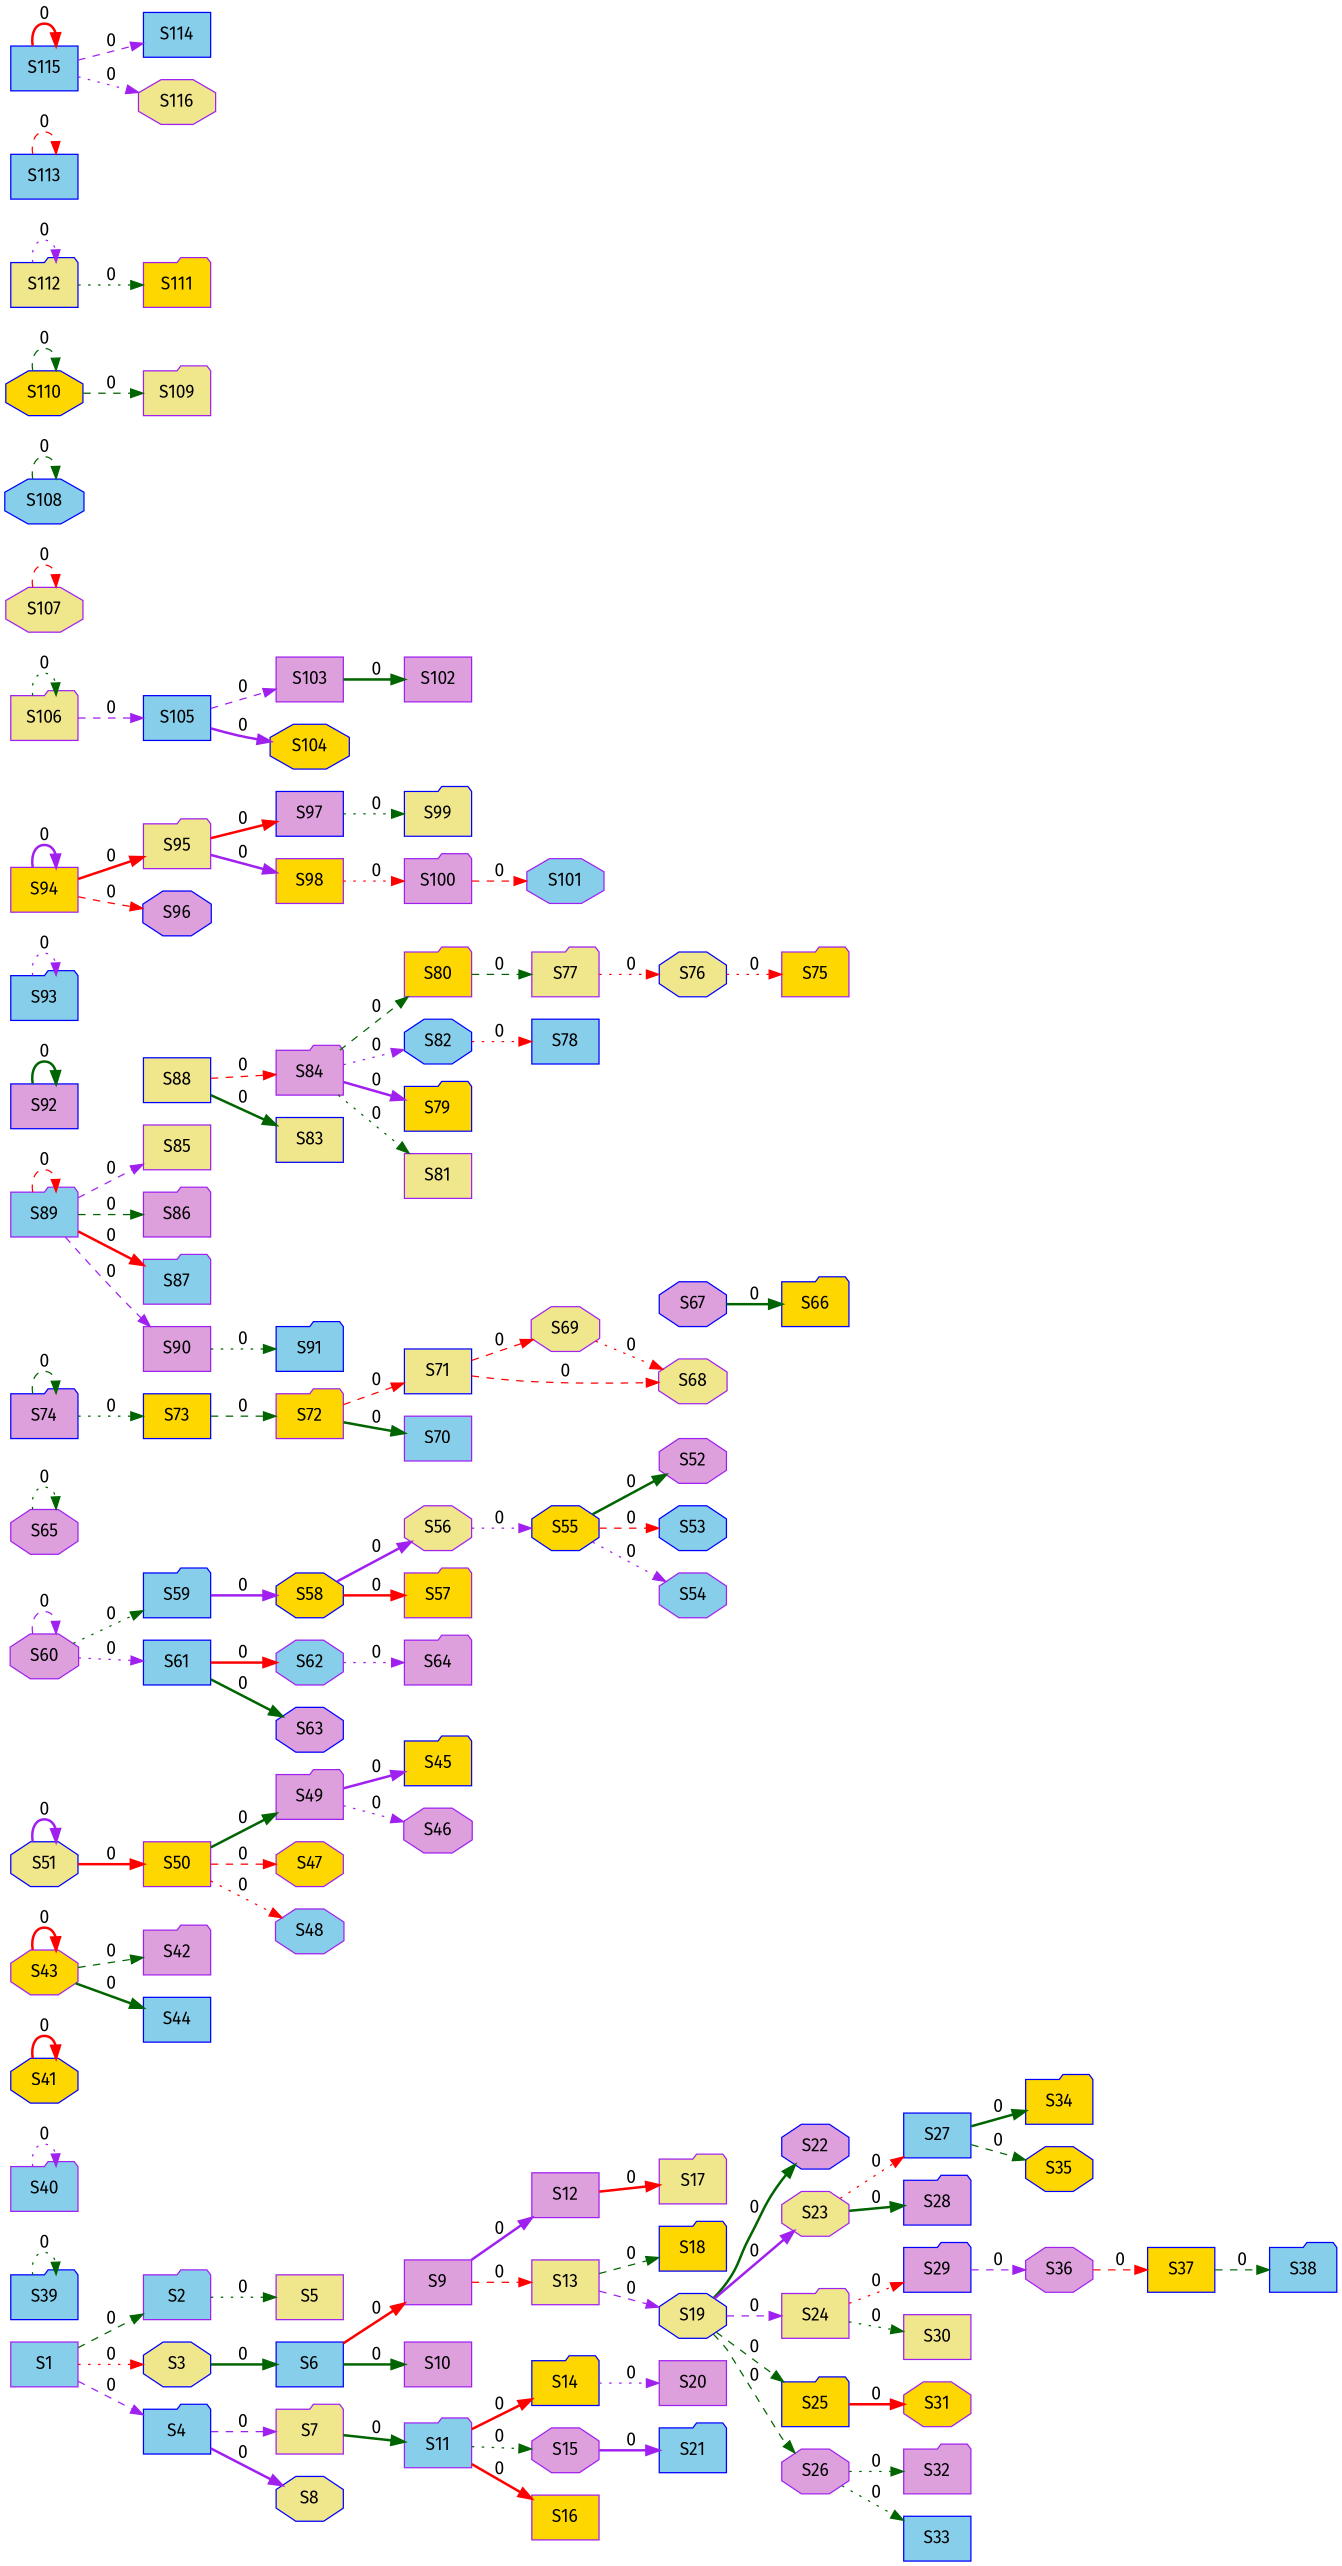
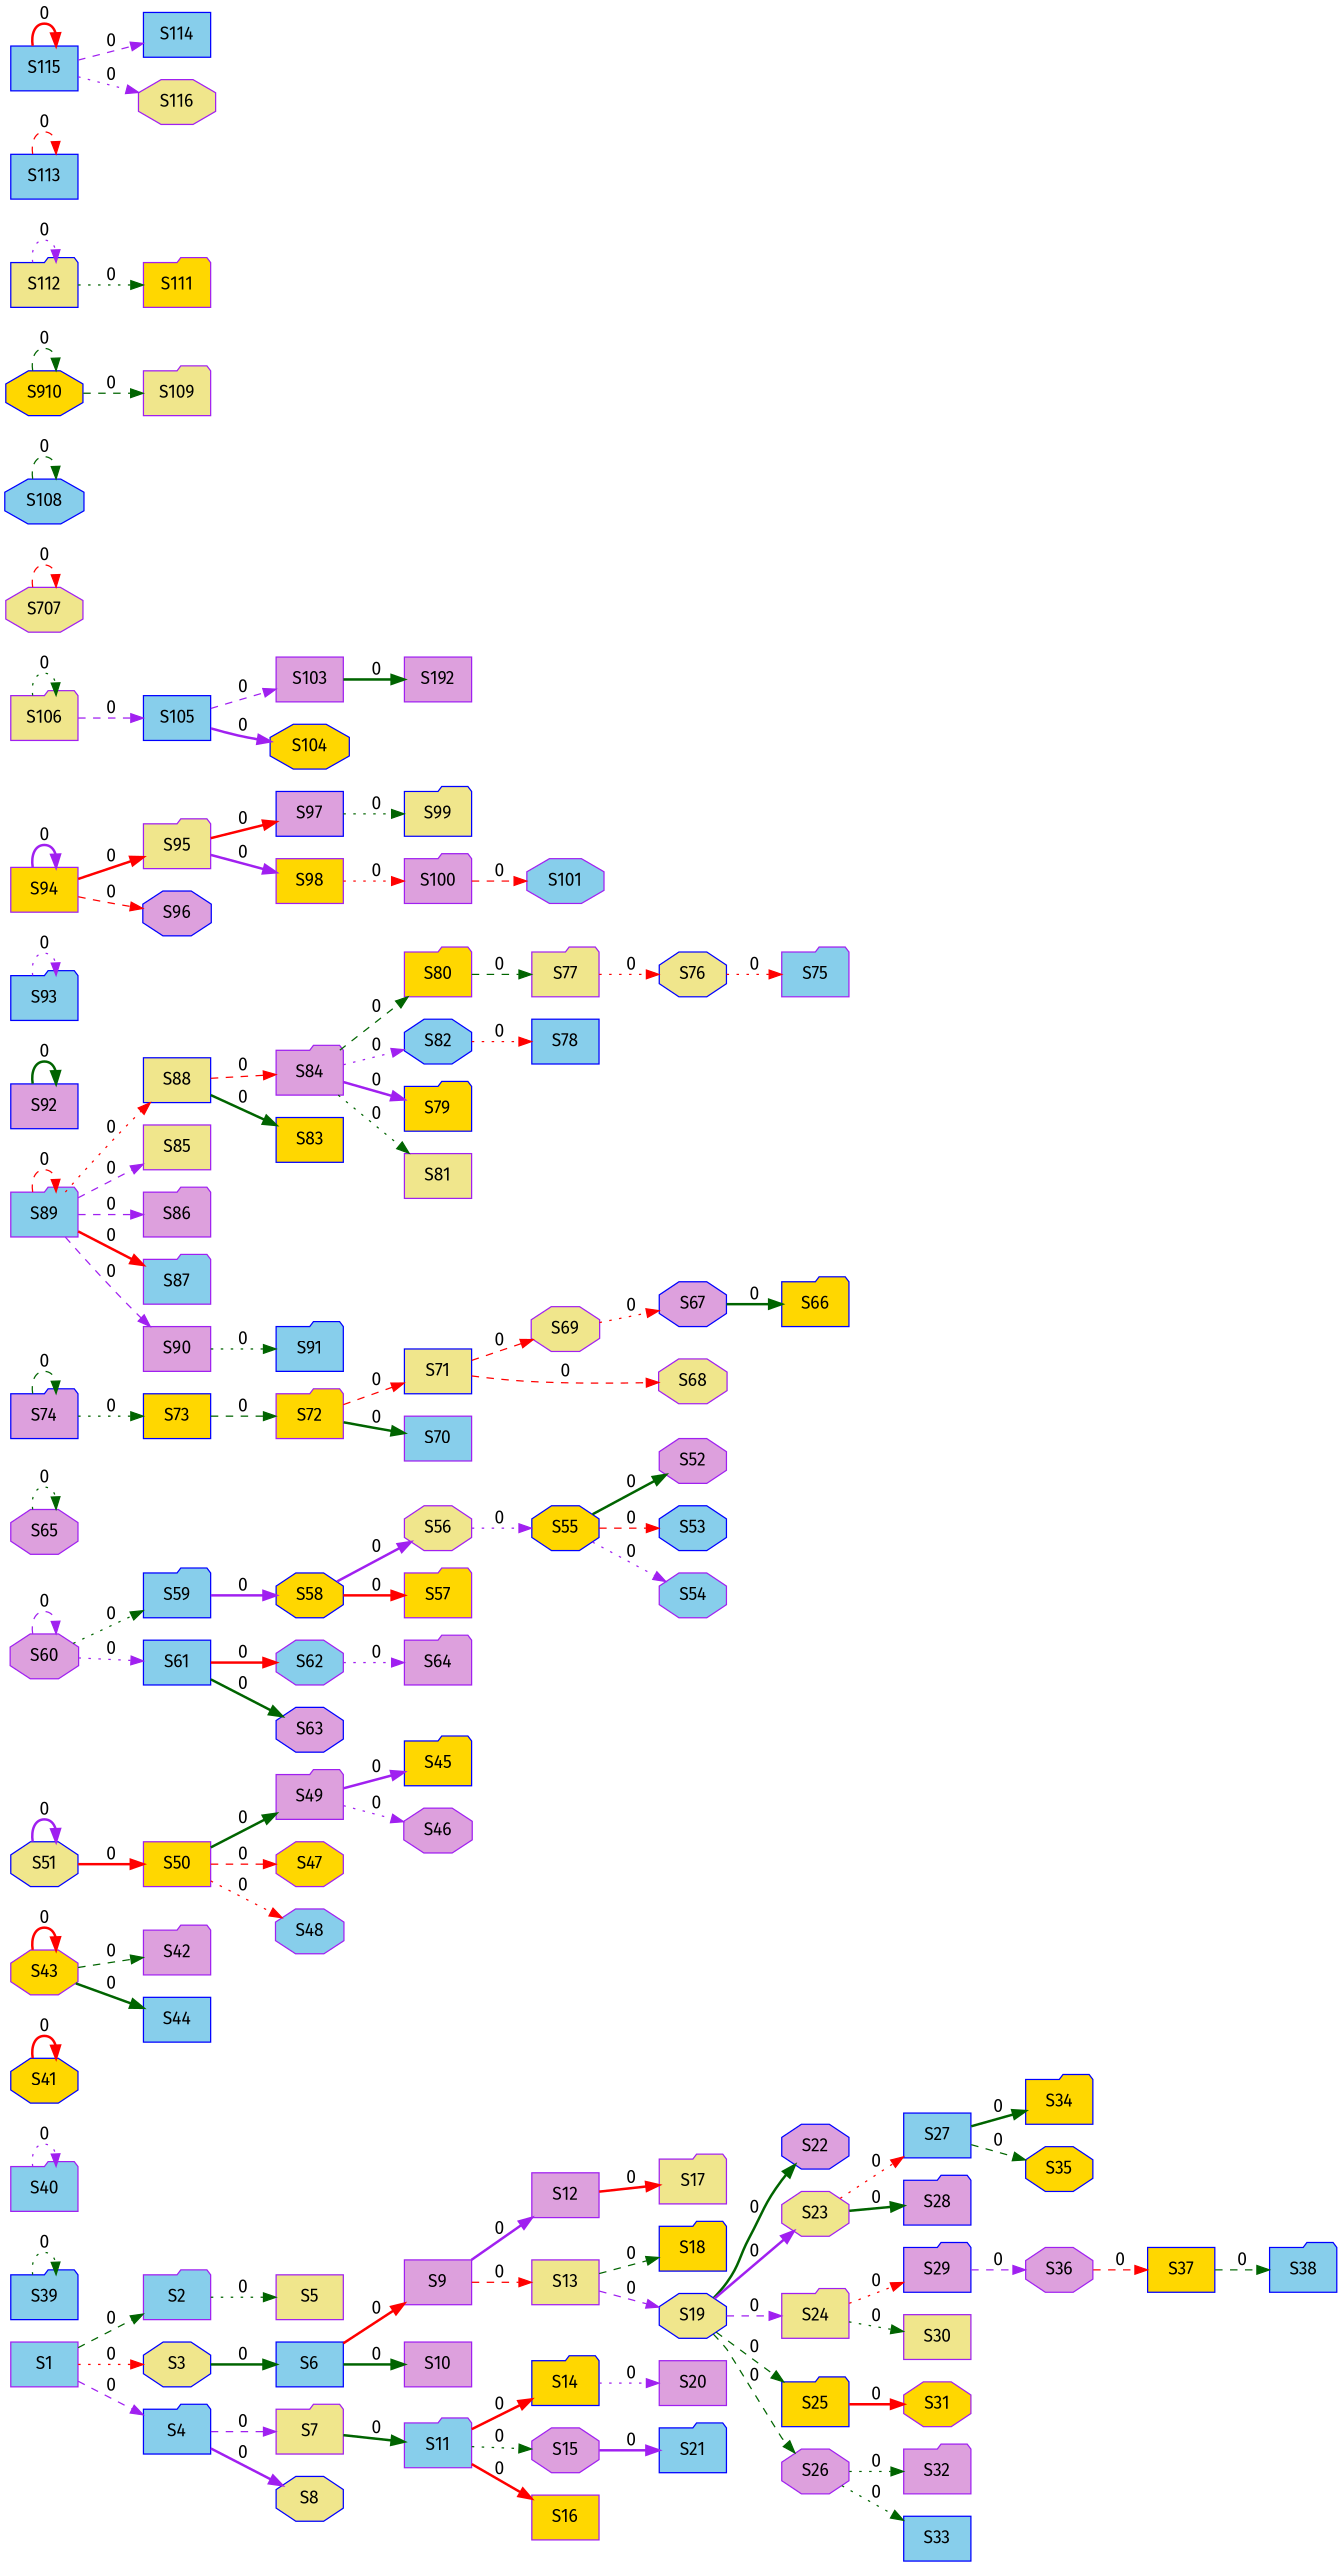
  strict digraph {
    fontname="Fira Sans"
    rankdir=LR
    node [color=purple fillcolor=skyblue fontname="Fira Sans" shape=folder style=filled]
    edge [color=darkgreen fontname="Fira Sans" style=bold]
    S1 [shape=box]
    S2
    S3 [color=blue fillcolor=khaki shape=octagon]
    S4 [color=blue]
    S5 [fillcolor=khaki shape=box]
    S6 [color=blue shape=box]
    S7 [fillcolor=khaki]
    S8 [color=blue fillcolor=khaki shape=octagon]
    S9 [fillcolor=plum shape=box]
    S10 [fillcolor=plum shape=box]
    S11
    S12 [fillcolor=plum shape=box]
    S13 [fillcolor=khaki shape=box]
    S14 [color=blue fillcolor=gold]
    S15 [fillcolor=plum shape=octagon]
    S16 [fillcolor=gold shape=box]
    S17 [fillcolor=khaki]
    S18 [color=blue fillcolor=gold]
    S19 [color=blue fillcolor=khaki shape=octagon]
    S20 [fillcolor=plum shape=box]
    S21 [color=blue]
    S22 [color=blue fillcolor=plum shape=octagon]
    S23 [fillcolor=khaki shape=octagon]
    S24 [fillcolor=khaki]
    S25 [color=blue fillcolor=gold]
    S26 [fillcolor=plum shape=octagon]
    S27 [color=blue shape=box]
    S28 [color=blue fillcolor=plum]
    S29 [color=blue fillcolor=plum]
    S30 [fillcolor=khaki shape=box]
    S31 [fillcolor=gold shape=octagon]
    S32 [fillcolor=plum]
    S33 [color=blue shape=box]
    S34 [color=blue fillcolor=gold]
    S35 [color=blue fillcolor=gold shape=octagon]
    S36 [fillcolor=plum shape=octagon]
    S37 [color=blue fillcolor=gold shape=box]
    S38 [color=blue]
    S39 [color=blue]
    S40
    S41 [color=blue fillcolor=gold shape=octagon]
    S43 [fillcolor=gold shape=octagon]
    S42 [fillcolor=plum]
    S44 [color=blue shape=box]
    S49 [fillcolor=plum]
    S45 [color=blue fillcolor=gold]
    S46 [fillcolor=plum shape=octagon]
    S50 [fillcolor=gold shape=box]
    S47 [fillcolor=gold shape=octagon]
    S48 [shape=octagon]
    S51 [color=blue fillcolor=khaki shape=octagon]
    S55 [color=blue fillcolor=gold shape=octagon]
    S52 [fillcolor=plum shape=octagon]
    S53 [color=blue shape=octagon]
    S54 [shape=octagon]
    S56 [fillcolor=khaki shape=octagon]
    S58 [color=blue fillcolor=gold shape=octagon]
    S57 [fillcolor=gold]
    S59 [color=blue]
    S60 [fillcolor=plum shape=octagon]
    S61 [color=blue shape=box]
    S62 [shape=octagon]
    S63 [color=blue fillcolor=plum shape=octagon]
    S64 [fillcolor=plum]
    S65 [fillcolor=plum shape=octagon]
    S67 [color=blue fillcolor=plum shape=octagon]
    S66 [color=blue fillcolor=gold]
    S69 [fillcolor=khaki shape=octagon]
    S71 [color=blue fillcolor=khaki shape=box]
    S68 [fillcolor=khaki shape=octagon]
    S72 [fillcolor=gold]
    S70 [shape=box]
    S73 [color=blue fillcolor=gold shape=box]
    S74 [color=blue fillcolor=plum]
    S76 [color=blue fillcolor=khaki shape=octagon]
-   S75 [fillcolor=gold]
+   S75
    S77 [fillcolor=khaki]
    S80 [fillcolor=gold]
    S82 [color=blue shape=octagon]
    S78 [color=blue shape=box]
    S84 [fillcolor=plum]
    S79 [color=blue fillcolor=gold]
    S81 [fillcolor=khaki shape=box]
    S88 [color=blue fillcolor=khaki shape=box]
-   S83 [color=blue fillcolor=khaki shape=box]
+   S83 [color=blue fillcolor=gold shape=box]
    S89
    S85 [fillcolor=khaki shape=box]
    S86 [fillcolor=plum]
    S87
    S90 [fillcolor=plum shape=box]
    S91 [color=blue]
    S92 [color=blue fillcolor=plum shape=box]
    S93 [color=blue]
    S94 [fillcolor=gold shape=box]
    S95 [fillcolor=khaki]
    S96 [color=blue fillcolor=plum shape=octagon]
    S97 [color=blue fillcolor=plum shape=box]
    S98 [fillcolor=gold shape=box]
    S99 [color=blue fillcolor=khaki]
    S100 [fillcolor=plum]
    S101 [shape=octagon]
    S103 [fillcolor=plum shape=box]
-   S102 [fillcolor=plum shape=box]
+   S102 [fillcolor=plum shape=box label=S192]
    S105 [color=blue shape=box]
    S104 [color=blue fillcolor=gold shape=octagon]
    S106 [fillcolor=khaki]
-   S107 [fillcolor=khaki shape=octagon]
+   S107 [fillcolor=khaki shape=octagon label=S707]
    S108 [color=blue shape=octagon]
-   S110 [color=blue fillcolor=gold shape=octagon]
+   S110 [color=blue fillcolor=gold shape=octagon label=S910]
    S109 [fillcolor=khaki]
    S112 [color=blue fillcolor=khaki]
    S111 [fillcolor=gold]
    S113 [color=blue shape=box]
    S115 [color=blue shape=box]
    S114 [color=blue shape=box]
    S116 [fillcolor=khaki shape=octagon]
    S1 -> S2 [label=0 style=dashed]
    S1 -> S3 [color=red label=0 style=dotted]
    S1 -> S4 [color=purple label=0 style=dashed]
    S2 -> S5 [label=0 style=dotted]
    S3 -> S6 [label=0]
    S4 -> S7 [color=purple label=0 style=dashed]
    S4 -> S8 [color=purple label=0]
    S6 -> S9 [color=red label=0]
    S6 -> S10 [label=0]
    S7 -> S11 [label=0]
    S9 -> S12 [color=purple label=0]
    S9 -> S13 [color=red label=0 style=dashed]
    S11 -> S14 [color=red label=0]
    S11 -> S15 [label=0 style=dotted]
    S11 -> S16 [color=red label=0]
    S12 -> S17 [color=red label=0]
    S13 -> S18 [label=0 style=dashed]
    S13 -> S19 [color=purple label=0 style=dashed]
    S14 -> S20 [color=purple label=0 style=dotted]
    S15 -> S21 [color=purple label=0]
    S19 -> S22 [label=0]
    S19 -> S23 [color=purple label=0]
    S19 -> S24 [color=purple label=0 style=dashed]
    S19 -> S25 [label=0 style=dashed]
    S19 -> S26 [label=0 style=dashed]
    S23 -> S27 [color=red label=0 style=dotted]
    S23 -> S28 [label=0]
    S24 -> S29 [color=red label=0 style=dotted]
    S24 -> S30 [label=0 style=dotted]
    S25 -> S31 [color=red label=0]
    S26 -> S32 [label=0 style=dotted]
    S26 -> S33 [label=0 style=dotted]
    S27 -> S34 [label=0]
    S27 -> S35 [label=0 style=dashed]
    S29 -> S36 [color=purple label=0 style=dashed]
    S36 -> S37 [color=red label=0 style=dashed]
    S37 -> S38 [label=0 style=dashed]
    S39 -> S39 [label=0 style=dotted]
    S40 -> S40 [color=purple label=0 style=dotted]
    S41 -> S41 [color=red label=0]
    S43 -> S43 [color=red label=0]
    S43 -> S42 [label=0 style=dashed]
    S43 -> S44 [label=0]
    S49 -> S45 [color=purple label=0]
    S49 -> S46 [color=purple label=0 style=dotted]
    S50 -> S49 [label=0]
    S50 -> S47 [color=red label=0 style=dashed]
    S50 -> S48 [color=red label=0 style=dotted]
    S51 -> S50 [color=red label=0]
    S51 -> S51 [color=purple label=0]
    S55 -> S52 [label=0]
    S55 -> S53 [color=red label=0 style=dashed]
    S55 -> S54 [color=purple label=0 style=dotted]
    S56 -> S55 [color=purple label=0 style=dotted]
    S58 -> S56 [color=purple label=0]
    S58 -> S57 [color=red label=0]
    S59 -> S58 [color=purple label=0]
    S60 -> S59 [label=0 style=dotted]
    S60 -> S60 [color=purple label=0 style=dashed]
    S60 -> S61 [color=purple label=0 style=dotted]
    S61 -> S62 [color=red label=0]
    S61 -> S63 [label=0]
    S62 -> S64 [color=purple label=0 style=dotted]
    S65 -> S65 [label=0 style=dotted]
    S67 -> S66 [label=0]
-   S69 -> S68 [color=red label=0 style=dotted]
+   S69 -> S67 [color=red label=0 style=dotted]
    S71 -> S69 [color=red label=0 style=dashed]
    S71 -> S68 [color=red label=0 style=dashed]
    S72 -> S71 [color=red label=0 style=dashed]
    S72 -> S70 [label=0]
    S73 -> S72 [label=0 style=dashed]
    S74 -> S73 [label=0 style=dotted]
    S74 -> S74 [label=0 style=dashed]
    S76 -> S75 [color=red label=0 style=dotted]
    S77 -> S76 [color=red label=0 style=dotted]
    S80 -> S77 [label=0 style=dashed]
    S82 -> S78 [color=red label=0 style=dotted]
    S84 -> S80 [label=0 style=dashed]
    S84 -> S82 [color=purple label=0 style=dotted]
    S84 -> S79 [color=purple label=0]
    S84 -> S81 [label=0 style=dotted]
    S88 -> S84 [color=red label=0 style=dashed]
    S88 -> S83 [label=0]
+   S89 -> S88 [color=red label=0 style=dotted]
    S89 -> S89 [color=red label=0 style=dashed]
    S89 -> S85 [color=purple label=0 style=dashed]
-   S89 -> S86 [label=0 style=dashed]
+   S89 -> S86 [color=purple label=0 style=dashed]
    S89 -> S87 [color=red label=0]
    S89 -> S90 [color=purple label=0 style=dashed]
    S90 -> S91 [label=0 style=dotted]
    S92 -> S92 [label=0]
    S93 -> S93 [color=purple label=0 style=dotted]
    S94 -> S94 [color=purple label=0]
    S94 -> S95 [color=red label=0]
    S94 -> S96 [color=red label=0 style=dashed]
    S95 -> S97 [color=red label=0]
    S95 -> S98 [color=purple label=0]
    S97 -> S99 [label=0 style=dotted]
    S98 -> S100 [color=red label=0 style=dotted]
    S100 -> S101 [color=red label=0 style=dashed]
    S103 -> S102 [label=0]
    S105 -> S103 [color=purple label=0 style=dashed]
    S105 -> S104 [color=purple label=0]
    S106 -> S105 [color=purple label=0 style=dashed]
    S106 -> S106 [label=0 style=dotted]
    S107 -> S107 [color=red label=0 style=dashed]
    S108 -> S108 [label=0 style=dashed]
    S110 -> S110 [label=0 style=dashed]
    S110 -> S109 [label=0 style=dashed]
    S112 -> S112 [color=purple label=0 style=dotted]
    S112 -> S111 [label=0 style=dotted]
    S113 -> S113 [color=red label=0 style=dashed]
    S115 -> S115 [color=red label=0]
    S115 -> S114 [color=purple label=0 style=dashed]
    S115 -> S116 [color=purple label=0 style=dotted]
  }
